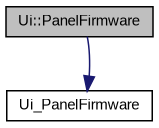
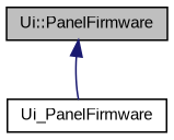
  digraph {
    fontname="Liberation Sans"
    node [color=black fontname="Liberation Sans" fontsize=10 shape=record style=filled]
    n1 [fillcolor=grey75 fontcolor=black height=0.2 label="Ui::PanelFirmware" width=0.4]
    n2 [fillcolor=white height=0.2 label=Ui_PanelFirmware width=0.4]
-   n2 -> n1 [color=midnightblue dir=back fontname="Liberation Sans" fontsize=10 labelfontname=Helvetica labelfontsize=10 style=solid]
+   n1 -> n2 [color=midnightblue dir=back fontname="Liberation Sans" fontsize=10 labelfontname=Helvetica labelfontsize=10 style=solid]
  }
